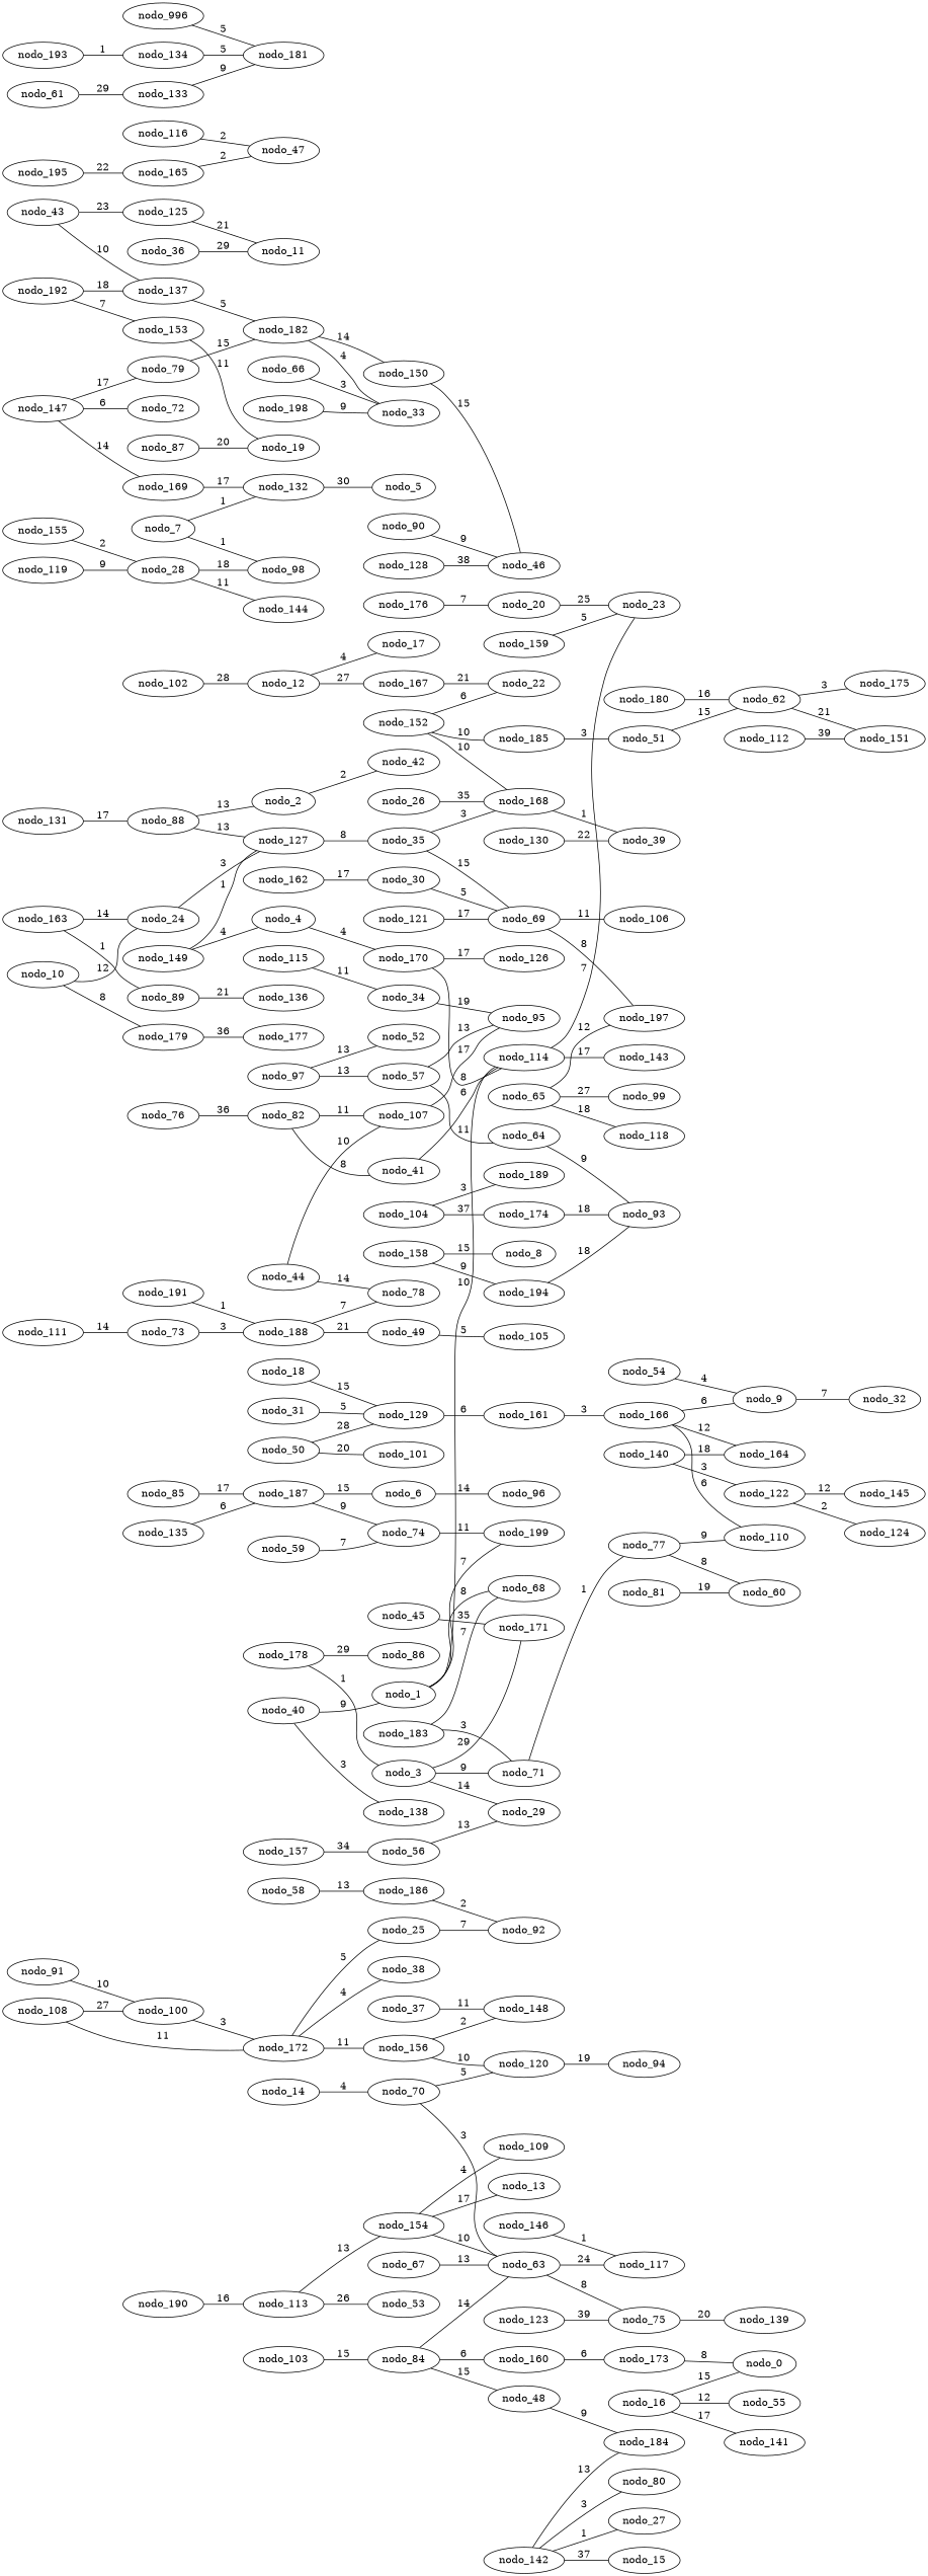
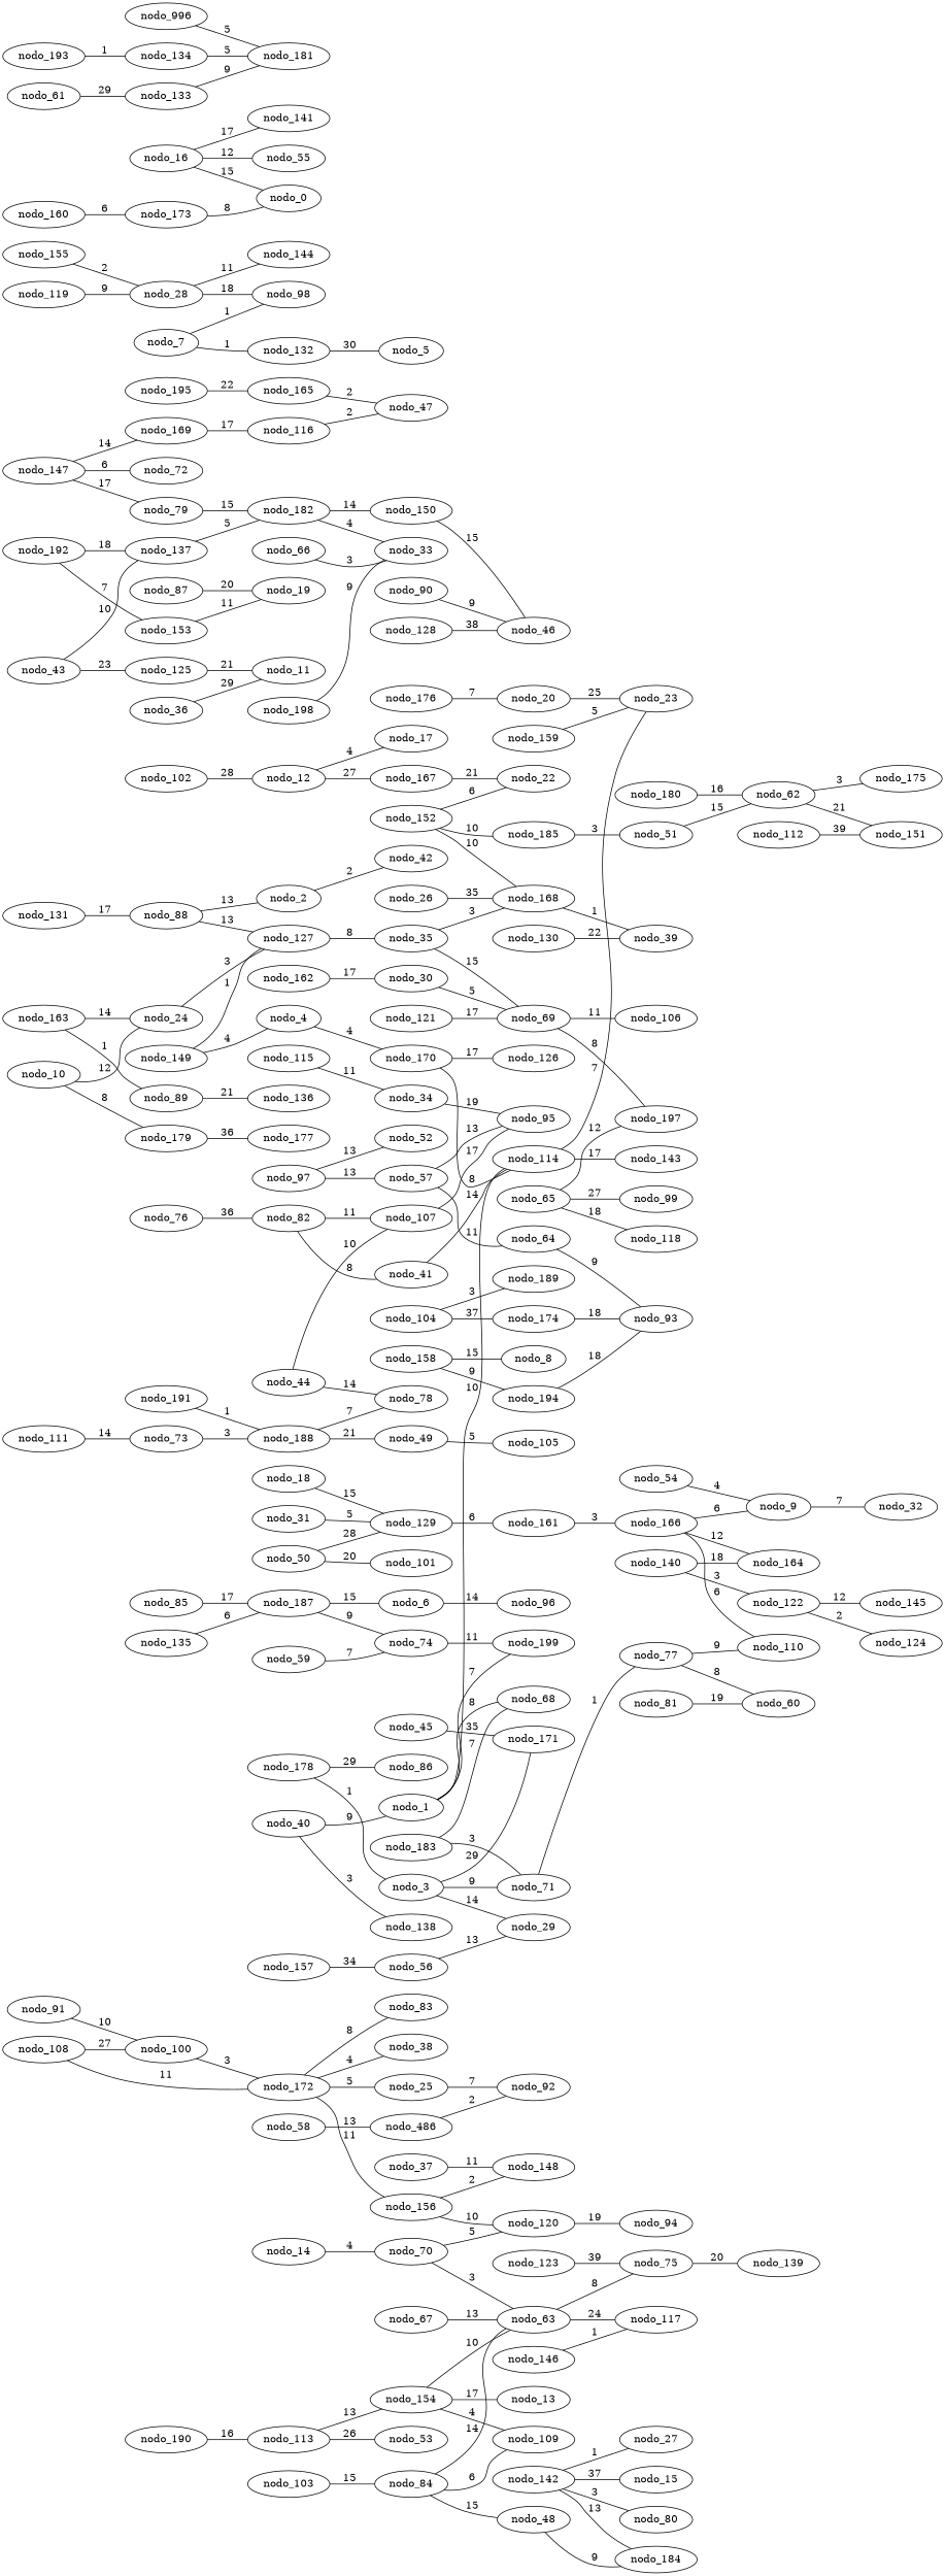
  graph {
    rankdir=LR
    edge [weight=3]
    nodo_172
    nodo_38
    nodo_25
    nodo_156
+   nodo_83
    nodo_92
    nodo_148
    nodo_120
    nodo_85
    nodo_187
    nodo_74
    nodo_6
    nodo_199
    nodo_96
    nodo_147
    nodo_72
    nodo_79
    nodo_169
    nodo_182
    nodo_116
    nodo_195
    nodo_165
    nodo_47
    nodo_155
    nodo_28
    nodo_98
    nodo_144
    nodo_33
    nodo_150
    nodo_37
    nodo_113
    nodo_53
    nodo_154
    nodo_109
    nodo_63
    nodo_13
    nodo_188
    nodo_78
    nodo_49
    nodo_105
    nodo_114
    nodo_23
    nodo_143
    nodo_16
    nodo_55
    nodo_0
    nodo_141
    nodo_7
    nodo_132
    nodo_5
    nodo_51
    nodo_62
    nodo_151
    nodo_175
    nodo_9
    nodo_32
    nodo_160
    nodo_173
    nodo_183
    nodo_68
    nodo_71
    nodo_77
    nodo_140
    nodo_164
    nodo_122
    nodo_145
    nodo_124
    nodo_75
    nodo_117
    n70 [label=nodo_996]
    nodo_181
    nodo_3
    nodo_171
    nodo_29
    nodo_119
    nodo_87
    nodo_19
    nodo_94
    nodo_137
    nodo_46
    nodo_26
    nodo_168
    nodo_39
    nodo_142
    nodo_80
    nodo_27
    nodo_184
    nodo_15
    nodo_167
    nodo_22
    nodo_97
    nodo_57
    nodo_52
    nodo_64
    nodo_95
    nodo_93
    nodo_179
    nodo_177
    nodo_149
    nodo_4
    nodo_127
    nodo_170
    nodo_35
    nodo_126
    nodo_91
    nodo_100
    nodo_139
    nodo_84
    nodo_48
    nodo_131
    nodo_88
    nodo_2
    nodo_42
    nodo_190
    nodo_112
    nodo_125
    nodo_11
    nodo_44
    nodo_107
    nodo_123
    nodo_110
    nodo_60
    nodo_54
    nodo_104
    nodo_174
    nodo_189
    nodo_159
    nodo_191
    nodo_129
    nodo_161
    nodo_166
    nodo_163
    nodo_89
    nodo_24
    nodo_136
    nodo_115
    nodo_34
    nodo_162
    nodo_30
    nodo_69
-   nodo_186
+   nodo_186 [label=nodo_486]
    nodo_10
    nodo_134
    nodo_65
    nodo_197
    nodo_118
    nodo_99
    nodo_176
    nodo_20
    nodo_14
    nodo_70
    nodo_41
    nodo_178
    nodo_86
    nodo_82
    nodo_152
    nodo_185
    nodo_1
    nodo_58
    nodo_106
    nodo_81
    nodo_18
    nodo_50
    nodo_101
    nodo_180
    nodo_12
    nodo_17
    nodo_158
    nodo_194
    nodo_8
    nodo_43
    nodo_135
    nodo_66
    nodo_31
    nodo_198
    nodo_40
    nodo_138
    nodo_121
    nodo_193
    nodo_59
    nodo_157
    nodo_56
    nodo_130
    nodo_153
    nodo_76
    nodo_103
    nodo_90
    nodo_108
    nodo_36
    nodo_192
    nodo_111
    nodo_73
    nodo_102
    nodo_146
    nodo_61
    nodo_133
    nodo_45
    nodo_67
    nodo_128
    nodo_172 -- nodo_38 [label=4 weight=4]
    nodo_172 -- nodo_25 [label=5 weight=5]
    nodo_172 -- nodo_156 [label=11 weight=11]
+   nodo_172 -- nodo_83 [label=8 weight=8]
    nodo_25 -- nodo_92 [label=7 weight=7]
    nodo_156 -- nodo_148 [label=2 weight=2]
    nodo_156 -- nodo_120 [label=10 weight=10]
    nodo_120 -- nodo_94 [label=19 weight=19]
    nodo_85 -- nodo_187 [label=17 weight=17]
    nodo_187 -- nodo_74 [label=9 weight=9]
    nodo_187 -- nodo_6 [label=15 weight=15]
    nodo_74 -- nodo_199 [label=11 weight=11]
    nodo_6 -- nodo_96 [label=14 weight=14]
    nodo_147 -- nodo_72 [label=6 weight=6]
    nodo_147 -- nodo_79 [label=17 weight=17]
    nodo_147 -- nodo_169 [label=14 weight=14]
    nodo_79 -- nodo_182 [label=15 weight=15]
-   nodo_169 -- nodo_132 [label=17 weight=17]
+   nodo_169 -- nodo_116 [label=17 weight=17]
    nodo_182 -- nodo_33 [label=4 weight=4]
    nodo_182 -- nodo_150 [label=14 weight=14]
    nodo_116 -- nodo_47 [label=2 weight=2]
    nodo_195 -- nodo_165 [label=22 weight=22]
    nodo_165 -- nodo_47 [label=2 weight=2]
    nodo_155 -- nodo_28 [label=2 weight=2]
    nodo_28 -- nodo_98 [label=18 weight=18]
    nodo_28 -- nodo_144 [label=11 weight=11]
    nodo_150 -- nodo_46 [label=15 weight=15]
    nodo_37 -- nodo_148 [label=11 weight=11]
    nodo_113 -- nodo_53 [label=26 weight=26]
    nodo_113 -- nodo_154 [label=13 weight=13]
    nodo_154 -- nodo_109 [label=4 weight=4]
    nodo_154 -- nodo_63 [label=10 weight=10]
    nodo_154 -- nodo_13 [label=17 weight=17]
    nodo_63 -- nodo_75 [label=8 weight=8]
    nodo_63 -- nodo_117 [label=24 weight=24]
    nodo_188 -- nodo_78 [label=7 weight=7]
    nodo_188 -- nodo_49 [label=21 weight=21]
    nodo_49 -- nodo_105 [label=5 weight=5]
    nodo_114 -- nodo_23 [label=7 weight=7]
    nodo_114 -- nodo_143 [label=17 weight=17]
    nodo_16 -- nodo_55 [label=12 weight=12]
    nodo_16 -- nodo_0 [label=15 weight=15]
    nodo_16 -- nodo_141 [label=17 weight=17]
    nodo_7 -- nodo_98 [label=1 weight=1]
    nodo_7 -- nodo_132 [label=1 weight=1]
    nodo_132 -- nodo_5 [label=30 weight=30]
    nodo_51 -- nodo_62 [label=15 weight=15]
    nodo_62 -- nodo_151 [label=21 weight=21]
    nodo_62 -- nodo_175 [label=3]
    nodo_9 -- nodo_32 [label=7 weight=7]
    nodo_160 -- nodo_173 [label=6 weight=6]
    nodo_173 -- nodo_0 [label=8 weight=8]
    nodo_183 -- nodo_68 [label=7 weight=7]
    nodo_183 -- nodo_71 [label=3]
    nodo_71 -- nodo_77 [label=1 weight=1]
    nodo_77 -- nodo_110 [label=9 weight=9]
    nodo_77 -- nodo_60 [label=8 weight=8]
    nodo_140 -- nodo_164 [label=18 weight=18]
    nodo_140 -- nodo_122 [label=3]
    nodo_122 -- nodo_145 [label=12 weight=12]
    nodo_122 -- nodo_124 [label=2 weight=2]
    nodo_75 -- nodo_139 [label=20 weight=20]
    n70 -- nodo_181 [label=5 weight=5]
    nodo_3 -- nodo_71 [label=9 weight=9]
    nodo_3 -- nodo_171 [label=29 weight=29]
    nodo_3 -- nodo_29 [label=14 weight=14]
    nodo_119 -- nodo_28 [label=9 weight=9]
    nodo_87 -- nodo_19 [label=20 weight=20]
    nodo_137 -- nodo_182 [label=5 weight=5]
    nodo_26 -- nodo_168 [label=35 weight=35]
    nodo_168 -- nodo_39 [label=1 weight=1]
    nodo_142 -- nodo_80 [label=3]
    nodo_142 -- nodo_27 [label=1 weight=1]
    nodo_142 -- nodo_184 [label=13 weight=13]
    nodo_142 -- nodo_15 [label=37 weight=37]
    nodo_167 -- nodo_22 [label=21 weight=21]
    nodo_97 -- nodo_57 [label=13 weight=13]
    nodo_97 -- nodo_52 [label=13 weight=13]
    nodo_57 -- nodo_64 [label=11 weight=11]
    nodo_57 -- nodo_95 [label=13 weight=13]
    nodo_64 -- nodo_93 [label=9 weight=9]
    nodo_179 -- nodo_177 [label=36 weight=36]
    nodo_149 -- nodo_4 [label=4 weight=4]
    nodo_149 -- nodo_127 [label=1 weight=1]
    nodo_4 -- nodo_170 [label=4 weight=4]
    nodo_127 -- nodo_35 [label=8 weight=8]
    nodo_170 -- nodo_114 [label=8 weight=8]
    nodo_170 -- nodo_126 [label=17 weight=17]
    nodo_35 -- nodo_168 [label=3]
    nodo_35 -- nodo_69 [label=15 weight=15]
    nodo_91 -- nodo_100 [label=10 weight=10]
    nodo_100 -- nodo_172 [label=3]
    nodo_84 -- nodo_63 [label=14 weight=14]
-   nodo_84 -- nodo_160 [label=6 weight=6]
+   nodo_84 -- nodo_109 [label=6 weight=6]
    nodo_84 -- nodo_48 [label=15 weight=15]
    nodo_48 -- nodo_184 [label=9 weight=9]
    nodo_131 -- nodo_88 [label=17 weight=17]
    nodo_88 -- nodo_127 [label=13 weight=13]
    nodo_88 -- nodo_2 [label=13 weight=13]
    nodo_2 -- nodo_42 [label=2 weight=2]
    nodo_190 -- nodo_113 [label=16 weight=16]
    nodo_112 -- nodo_151 [label=39 weight=39]
    nodo_125 -- nodo_11 [label=21 weight=21]
    nodo_44 -- nodo_78 [label=14 weight=14]
    nodo_44 -- nodo_107 [label=10 weight=10]
    nodo_107 -- nodo_95 [label=17 weight=17]
    nodo_123 -- nodo_75 [label=39 weight=39]
    nodo_54 -- nodo_9 [label=4 weight=4]
    nodo_104 -- nodo_174 [label=37 weight=37]
    nodo_104 -- nodo_189 [label=3]
    nodo_174 -- nodo_93 [label=18 weight=18]
    nodo_159 -- nodo_23 [label=5 weight=5]
    nodo_191 -- nodo_188 [label=1 weight=1]
    nodo_129 -- nodo_161 [label=6 weight=6]
    nodo_161 -- nodo_166 [label=3]
    nodo_166 -- nodo_9 [label=6 weight=6]
    nodo_166 -- nodo_164 [label=12 weight=12]
    nodo_166 -- nodo_110 [label=6 weight=6]
    nodo_163 -- nodo_89 [label=1 weight=1]
    nodo_163 -- nodo_24 [label=14 weight=14]
    nodo_89 -- nodo_136 [label=21 weight=21]
    nodo_24 -- nodo_127 [label=3]
    nodo_115 -- nodo_34 [label=11 weight=11]
    nodo_34 -- nodo_95 [label=19 weight=19]
    nodo_162 -- nodo_30 [label=17 weight=17]
    nodo_30 -- nodo_69 [label=5 weight=5]
    nodo_69 -- nodo_197 [label=8 weight=8]
    nodo_69 -- nodo_106 [label=11 weight=11]
    nodo_186 -- nodo_92 [label=2 weight=2]
    nodo_10 -- nodo_179 [label=8 weight=8]
    nodo_10 -- nodo_24 [label=12 weight=12]
    nodo_134 -- nodo_181 [label=5 weight=5]
    nodo_65 -- nodo_197 [label=12 weight=12]
    nodo_65 -- nodo_118 [label=18 weight=18]
    nodo_65 -- nodo_99 [label=27 weight=27]
    nodo_176 -- nodo_20 [label=7 weight=7]
    nodo_20 -- nodo_23 [label=25 weight=25]
    nodo_14 -- nodo_70 [label=4 weight=4]
    nodo_70 -- nodo_120 [label=5 weight=5]
    nodo_70 -- nodo_63 [label=3]
-   nodo_41 -- nodo_114 [label=6 weight=6]
+   nodo_41 -- nodo_114 [label=14 weight=6]
    nodo_178 -- nodo_3 [label=1 weight=1]
    nodo_178 -- nodo_86 [label=29 weight=29]
    nodo_82 -- nodo_107 [label=11 weight=11]
    nodo_82 -- nodo_41 [label=8 weight=8]
    nodo_152 -- nodo_168 [label=10 weight=10]
    nodo_152 -- nodo_22 [label=6 weight=6]
    nodo_152 -- nodo_185 [label=10 weight=10]
    nodo_185 -- nodo_51 [label=3]
    nodo_1 -- nodo_199 [label=7 weight=7]
    nodo_1 -- nodo_114 [label=10 weight=10]
    nodo_1 -- nodo_68 [label=8 weight=8]
    nodo_58 -- nodo_186 [label=13 weight=13]
    nodo_81 -- nodo_60 [label=19 weight=19]
    nodo_18 -- nodo_129 [label=15 weight=15]
    nodo_50 -- nodo_129 [label=28 weight=28]
    nodo_50 -- nodo_101 [label=20 weight=20]
    nodo_180 -- nodo_62 [label=16 weight=16]
    nodo_12 -- nodo_167 [label=27 weight=27]
    nodo_12 -- nodo_17 [label=4 weight=4]
    nodo_158 -- nodo_194 [label=9 weight=9]
    nodo_158 -- nodo_8 [label=15 weight=15]
    nodo_194 -- nodo_93 [label=18 weight=18]
    nodo_43 -- nodo_137 [label=10 weight=10]
    nodo_43 -- nodo_125 [label=23 weight=23]
    nodo_135 -- nodo_187 [label=6 weight=6]
    nodo_66 -- nodo_33 [label=3]
    nodo_31 -- nodo_129 [label=5 weight=5]
    nodo_198 -- nodo_33 [label=9 weight=9]
    nodo_40 -- nodo_1 [label=9 weight=9]
    nodo_40 -- nodo_138 [label=3]
    nodo_121 -- nodo_69 [label=17 weight=17]
    nodo_193 -- nodo_134 [label=1 weight=1]
    nodo_59 -- nodo_74 [label=7 weight=7]
    nodo_157 -- nodo_56 [label=34 weight=34]
    nodo_56 -- nodo_29 [label=13 weight=13]
    nodo_130 -- nodo_39 [label=22 weight=22]
    nodo_153 -- nodo_19 [label=11 weight=11]
    nodo_76 -- nodo_82 [label=36 weight=36]
    nodo_103 -- nodo_84 [label=15 weight=15]
    nodo_90 -- nodo_46 [label=9 weight=9]
    nodo_108 -- nodo_172 [label=11 weight=11]
    nodo_108 -- nodo_100 [label=27 weight=27]
    nodo_36 -- nodo_11 [label=29 weight=29]
    nodo_192 -- nodo_137 [label=18 weight=18]
    nodo_192 -- nodo_153 [label=7 weight=7]
    nodo_111 -- nodo_73 [label=14 weight=14]
    nodo_73 -- nodo_188 [label=3]
    nodo_102 -- nodo_12 [label=28 weight=28]
    nodo_146 -- nodo_117 [label=1 weight=1]
    nodo_61 -- nodo_133 [label=29 weight=29]
    nodo_133 -- nodo_181 [label=9 weight=9]
    nodo_45 -- nodo_171 [label=35 weight=35]
    nodo_67 -- nodo_63 [label=13 weight=13]
    nodo_128 -- nodo_46 [label=38 weight=38]
  }
